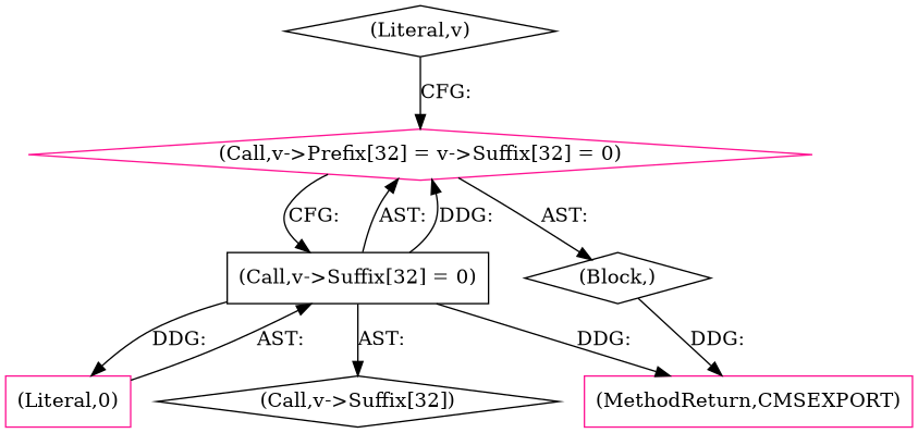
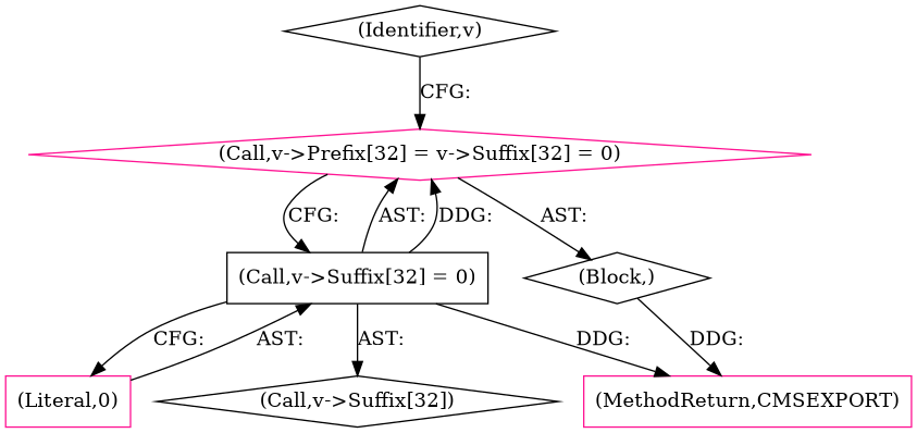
  digraph {
    node [color=black shape=diamond]
    n1 [color=deeppink label="(Call,v->Prefix[32] = v->Suffix[32] = 0)"]
    n2 [label="(Call,v->Suffix[32] = 0)" shape=box]
    n3 [label="(Block,)"]
    n4 [color=deeppink label="(MethodReturn,CMSEXPORT)" shape=box]
    n5 [color=deeppink label="(Literal,0)" shape=box]
    n6 [label="(Call,v->Suffix[32])"]
-   n7 [label="(Literal,v)"]
+   n7 [label="(Identifier,v)"]
    n1 -> n2 [label="CFG: "]
    n1 -> n3 [label="AST: "]
    n2 -> n1 [label="AST: "]
    n2 -> n1 [label="DDG: "]
    n2 -> n4 [label="DDG: "]
-   n2 -> n5 [label="DDG: "]
+   n2 -> n5 [label="CFG: "]
    n2 -> n6 [label="AST: "]
    n3 -> n4 [label="DDG: "]
    n5 -> n2 [label="AST: "]
    n7 -> n1 [label="CFG: "]
  }
